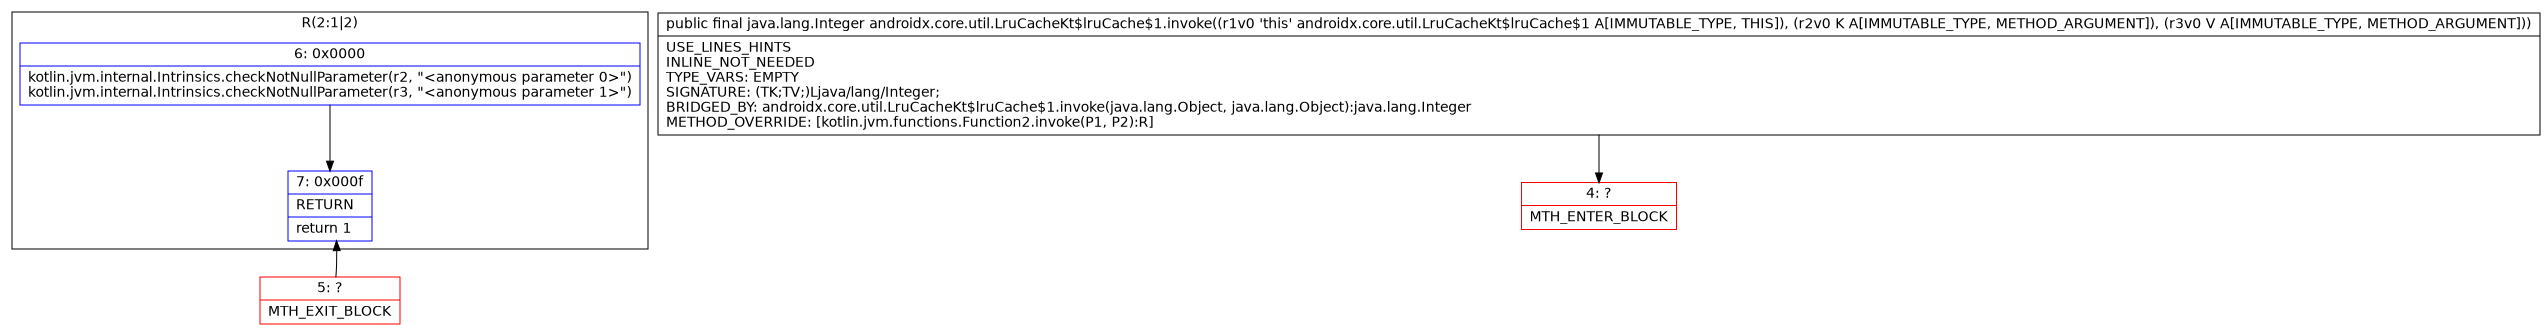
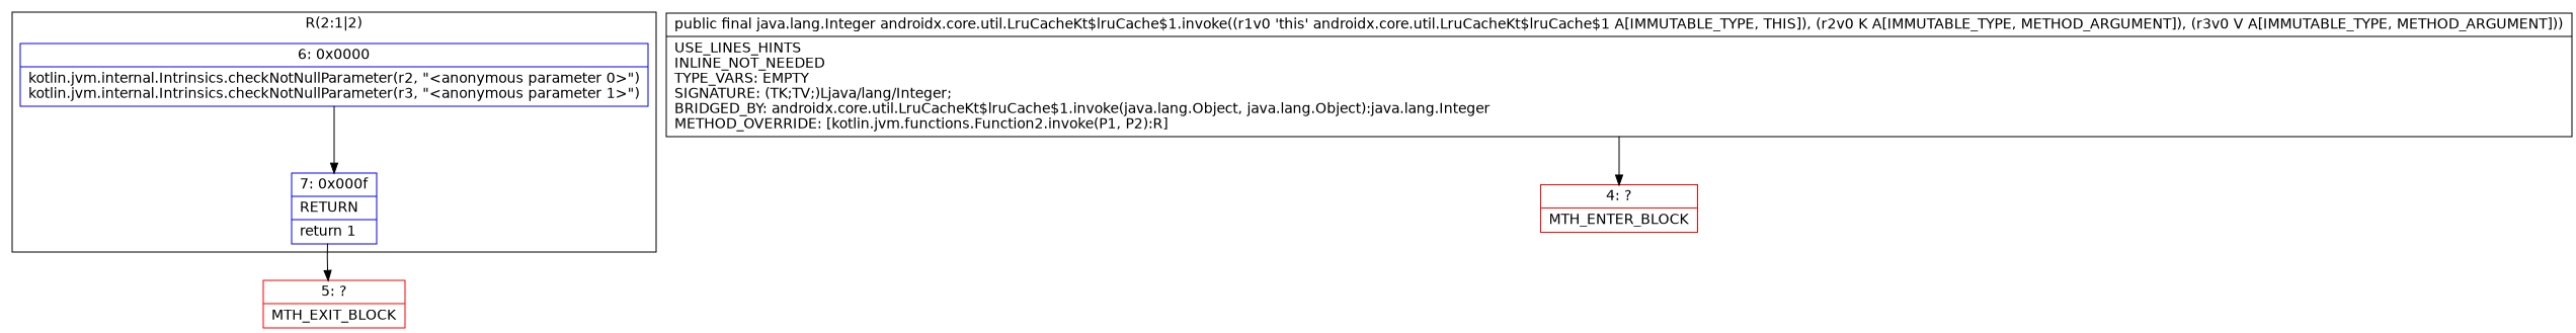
  digraph {
    fontname="DejaVu Sans"
    node [color=blue fontname="DejaVu Sans" shape=record]
    edge [fontname="DejaVu Sans"]
    n1 [label="{6\:\ 0x0000|kotlin.jvm.internal.Intrinsics.checkNotNullParameter(r2, \"\<anonymous parameter 0\>\")\lkotlin.jvm.internal.Intrinsics.checkNotNullParameter(r3, \"\<anonymous parameter 1\>\")\l}"]
    n2 [label="{7\:\ 0x000f|RETURN\l|return 1\l}"]
    n3 [color=red label="{5\:\ ?|MTH_EXIT_BLOCK\l}"]
    n4 [color=red label="{4\:\ ?|MTH_ENTER_BLOCK\l}"]
    n5 [label="{public final java.lang.Integer androidx.core.util.LruCacheKt$lruCache$1.invoke((r1v0 'this' androidx.core.util.LruCacheKt$lruCache$1 A[IMMUTABLE_TYPE, THIS]), (r2v0 K A[IMMUTABLE_TYPE, METHOD_ARGUMENT]), (r3v0 V A[IMMUTABLE_TYPE, METHOD_ARGUMENT]))  | USE_LINES_HINTS\lINLINE_NOT_NEEDED\lTYPE_VARS: EMPTY\lSIGNATURE: (TK;TV;)Ljava\/lang\/Integer;\lBRIDGED_BY: androidx.core.util.LruCacheKt$lruCache$1.invoke(java.lang.Object, java.lang.Object):java.lang.Integer\lMETHOD_OVERRIDE: [kotlin.jvm.functions.Function2.invoke(P1, P2):R]\l}" color=""]
    subgraph cluster_1 {
      label="R(2:1|2)"
      n1
      n2
    }
    n1 -> n2
-   n3 -> n2
+   n2 -> n3
    n5 -> n4
  }
